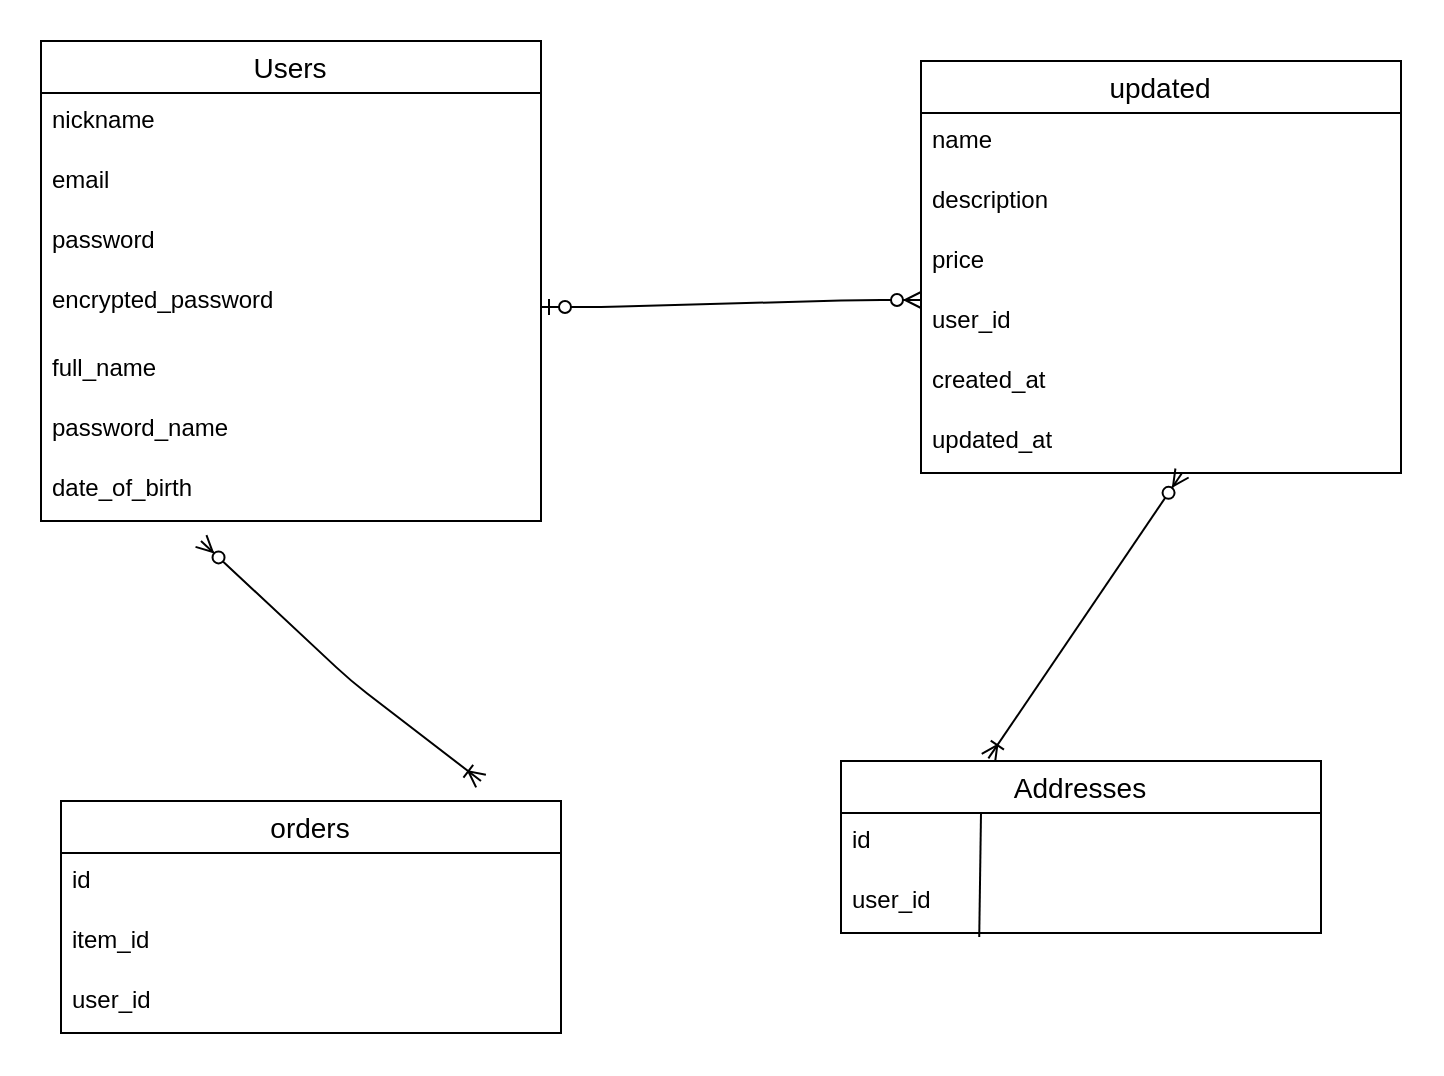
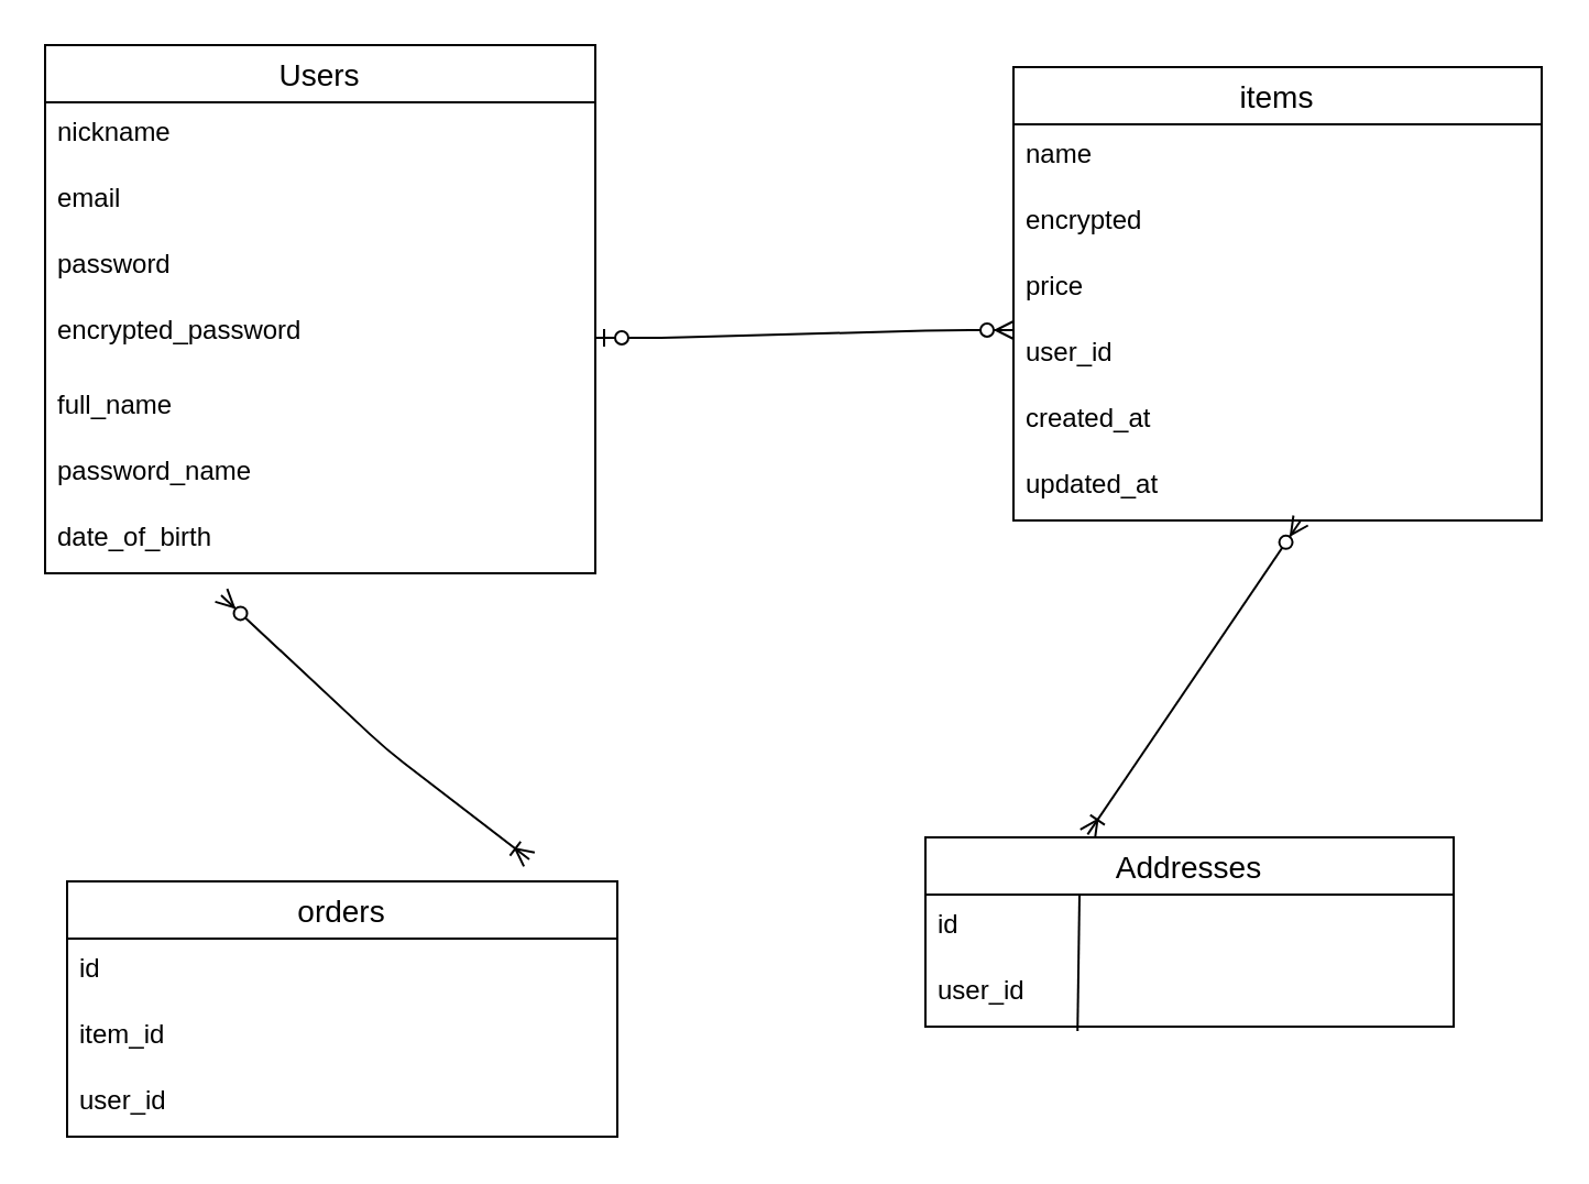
  <mxCell id="0" />
  <mxCell id="1" parent="0" />
  <mxCell id="2" value="Users" style="swimlane;fontStyle=0;childLayout=stackLayout;horizontal=1;startSize=26;horizontalStack=0;resizeParent=1;resizeParentMax=0;resizeLast=0;collapsible=1;marginBottom=0;align=center;fontSize=14;" vertex="1" parent="1"><mxGeometry x="20" y="20" width="250" height="240" as="geometry" /></mxCell>
  <mxCell id="3" value="nickname" style="text;strokeColor=none;fillColor=none;spacingLeft=4;spacingRight=4;overflow=hidden;rotatable=0;points=[[0,0.5],[1,0.5]];portConstraint=eastwest;fontSize=12;" vertex="1" parent="2"><mxGeometry y="26" width="250" height="30" as="geometry" /></mxCell>
  <mxCell id="4" value="email" style="text;strokeColor=none;fillColor=none;spacingLeft=4;spacingRight=4;overflow=hidden;rotatable=0;points=[[0,0.5],[1,0.5]];portConstraint=eastwest;fontSize=12;" vertex="1" parent="2"><mxGeometry y="56" width="250" height="30" as="geometry" /></mxCell>
  <mxCell id="5" value="password" style="text;strokeColor=none;fillColor=none;spacingLeft=4;spacingRight=4;overflow=hidden;rotatable=0;points=[[0,0.5],[1,0.5]];portConstraint=eastwest;fontSize=12;" vertex="1" parent="2"><mxGeometry y="86" width="250" height="30" as="geometry" /></mxCell>
  <mxCell id="6" value="encrypted_password" style="text;strokeColor=none;fillColor=none;spacingLeft=4;spacingRight=4;overflow=hidden;rotatable=0;points=[[0,0.5],[1,0.5]];portConstraint=eastwest;fontSize=12;" vertex="1" parent="2"><mxGeometry y="116" width="250" height="34" as="geometry" /></mxCell>
  <mxCell id="7" value="full_name" style="text;strokeColor=none;fillColor=none;spacingLeft=4;spacingRight=4;overflow=hidden;rotatable=0;points=[[0,0.5],[1,0.5]];portConstraint=eastwest;fontSize=12;" vertex="1" parent="2"><mxGeometry y="150" width="250" height="30" as="geometry" /></mxCell>
  <mxCell id="8" value="password_name" style="text;strokeColor=none;fillColor=none;spacingLeft=4;spacingRight=4;overflow=hidden;rotatable=0;points=[[0,0.5],[1,0.5]];portConstraint=eastwest;fontSize=12;" vertex="1" parent="2"><mxGeometry y="180" width="250" height="30" as="geometry" /></mxCell>
  <mxCell id="9" value="date_of_birth" style="text;strokeColor=none;fillColor=none;spacingLeft=4;spacingRight=4;overflow=hidden;rotatable=0;points=[[0,0.5],[1,0.5]];portConstraint=eastwest;fontSize=12;" vertex="1" parent="2"><mxGeometry y="210" width="250" height="30" as="geometry" /></mxCell>
- <mxCell id="10" value="updated" style="swimlane;fontStyle=0;childLayout=stackLayout;horizontal=1;startSize=26;horizontalStack=0;resizeParent=1;resizeParentMax=0;resizeLast=0;collapsible=1;marginBottom=0;align=center;fontSize=14;" vertex="1" parent="1"><mxGeometry x="460" y="30" width="240" height="206" as="geometry" /></mxCell>
+ <mxCell id="10" value="items" style="swimlane;fontStyle=0;childLayout=stackLayout;horizontal=1;startSize=26;horizontalStack=0;resizeParent=1;resizeParentMax=0;resizeLast=0;collapsible=1;marginBottom=0;align=center;fontSize=14;" vertex="1" parent="1"><mxGeometry x="460" y="30" width="240" height="206" as="geometry" /></mxCell>
  <mxCell id="11" value="name" style="text;strokeColor=none;fillColor=none;spacingLeft=4;spacingRight=4;overflow=hidden;rotatable=0;points=[[0,0.5],[1,0.5]];portConstraint=eastwest;fontSize=12;" vertex="1" parent="10"><mxGeometry y="26" width="240" height="30" as="geometry" /></mxCell>
- <mxCell id="12" value="description" style="text;strokeColor=none;fillColor=none;spacingLeft=4;spacingRight=4;overflow=hidden;rotatable=0;points=[[0,0.5],[1,0.5]];portConstraint=eastwest;fontSize=12;" vertex="1" parent="10"><mxGeometry y="56" width="240" height="30" as="geometry" /></mxCell>
+ <mxCell id="12" value="encrypted" style="text;strokeColor=none;fillColor=none;spacingLeft=4;spacingRight=4;overflow=hidden;rotatable=0;points=[[0,0.5],[1,0.5]];portConstraint=eastwest;fontSize=12;" vertex="1" parent="10"><mxGeometry y="56" width="240" height="30" as="geometry" /></mxCell>
  <mxCell id="13" value="price" style="text;strokeColor=none;fillColor=none;spacingLeft=4;spacingRight=4;overflow=hidden;rotatable=0;points=[[0,0.5],[1,0.5]];portConstraint=eastwest;fontSize=12;" vertex="1" parent="10"><mxGeometry y="86" width="240" height="30" as="geometry" /></mxCell>
  <mxCell id="14" value="user_id" style="text;strokeColor=none;fillColor=none;spacingLeft=4;spacingRight=4;overflow=hidden;rotatable=0;points=[[0,0.5],[1,0.5]];portConstraint=eastwest;fontSize=12;" vertex="1" parent="10"><mxGeometry y="116" width="240" height="30" as="geometry" /></mxCell>
  <mxCell id="15" value="created_at" style="text;strokeColor=none;fillColor=none;spacingLeft=4;spacingRight=4;overflow=hidden;rotatable=0;points=[[0,0.5],[1,0.5]];portConstraint=eastwest;fontSize=12;" vertex="1" parent="10"><mxGeometry y="146" width="240" height="30" as="geometry" /></mxCell>
  <mxCell id="16" value="updated_at" style="text;strokeColor=none;fillColor=none;spacingLeft=4;spacingRight=4;overflow=hidden;rotatable=0;points=[[0,0.5],[1,0.5]];portConstraint=eastwest;fontSize=12;" vertex="1" parent="10"><mxGeometry y="176" width="240" height="30" as="geometry" /></mxCell>
  <mxCell id="17" value="" style="edgeStyle=entityRelationEdgeStyle;fontSize=12;html=1;endArrow=ERzeroToMany;startArrow=ERzeroToOne;exitX=1;exitY=0.5;exitDx=0;exitDy=0;" edge="1" parent="1" source="6"><mxGeometry width="100" height="100" relative="1" as="geometry"><mxPoint x="320" y="149.5" as="sourcePoint" /><mxPoint x="460" y="149.5" as="targetPoint" /></mxGeometry></mxCell>
  <mxCell id="18" value="" style="fontSize=12;html=1;endArrow=ERoneToMany;startArrow=ERzeroToMany;" edge="1" parent="1"><mxGeometry width="100" height="100" relative="1" as="geometry"><mxPoint x="100" y="270" as="sourcePoint" /><mxPoint x="240" y="390" as="targetPoint" /><Array as="points"><mxPoint x="175" y="340" /></Array></mxGeometry></mxCell>
  <mxCell id="19" value="" style="fontSize=12;html=1;endArrow=ERoneToMany;startArrow=ERzeroToMany;entryX=0.307;entryY=-0.015;entryDx=0;entryDy=0;entryPerimeter=0;" edge="1" parent="1" target="20"><mxGeometry width="100" height="100" relative="1" as="geometry"><mxPoint x="590.52" y="236" as="sourcePoint" /><mxPoint x="510" y="382" as="targetPoint" /></mxGeometry></mxCell>
  <mxCell id="20" value="Addresses" style="swimlane;fontStyle=0;childLayout=stackLayout;horizontal=1;startSize=26;horizontalStack=0;resizeParent=1;resizeParentMax=0;resizeLast=0;collapsible=1;marginBottom=0;align=center;fontSize=14;" vertex="1" parent="1"><mxGeometry x="420" y="380" width="240" height="86" as="geometry" /></mxCell>
  <mxCell id="21" value="id" style="text;strokeColor=none;fillColor=none;spacingLeft=4;spacingRight=4;overflow=hidden;rotatable=0;points=[[0,0.5],[1,0.5]];portConstraint=eastwest;fontSize=12;" vertex="1" parent="20"><mxGeometry y="26" width="240" height="30" as="geometry" /></mxCell>
  <mxCell id="22" value="" style="endArrow=none;html=1;rounded=0;exitX=0.288;exitY=1.067;exitDx=0;exitDy=0;exitPerimeter=0;" edge="1" parent="20" source="23"><mxGeometry relative="1" as="geometry"><mxPoint x="70" y="136" as="sourcePoint" /><mxPoint x="70" y="26" as="targetPoint" /></mxGeometry></mxCell>
  <mxCell id="23" value="user_id" style="text;strokeColor=none;fillColor=none;spacingLeft=4;spacingRight=4;overflow=hidden;rotatable=0;points=[[0,0.5],[1,0.5]];portConstraint=eastwest;fontSize=12;" vertex="1" parent="20"><mxGeometry y="56" width="240" height="30" as="geometry" /></mxCell>
  <mxCell id="24" value="orders" style="swimlane;fontStyle=0;childLayout=stackLayout;horizontal=1;startSize=26;horizontalStack=0;resizeParent=1;resizeParentMax=0;resizeLast=0;collapsible=1;marginBottom=0;align=center;fontSize=14;" vertex="1" parent="1"><mxGeometry x="30" y="400" width="250" height="116" as="geometry" /></mxCell>
  <mxCell id="25" value="id&#10;&#10;" style="text;strokeColor=none;fillColor=none;spacingLeft=4;spacingRight=4;overflow=hidden;rotatable=0;points=[[0,0.5],[1,0.5]];portConstraint=eastwest;fontSize=12;" vertex="1" parent="24"><mxGeometry y="26" width="250" height="30" as="geometry" /></mxCell>
  <mxCell id="26" value="item_id" style="text;strokeColor=none;fillColor=none;spacingLeft=4;spacingRight=4;overflow=hidden;rotatable=0;points=[[0,0.5],[1,0.5]];portConstraint=eastwest;fontSize=12;" vertex="1" parent="24"><mxGeometry y="56" width="250" height="30" as="geometry" /></mxCell>
  <mxCell id="27" value="user_id" style="text;strokeColor=none;fillColor=none;spacingLeft=4;spacingRight=4;overflow=hidden;rotatable=0;points=[[0,0.5],[1,0.5]];portConstraint=eastwest;fontSize=12;" vertex="1" parent="24"><mxGeometry y="86" width="250" height="30" as="geometry" /></mxCell>
